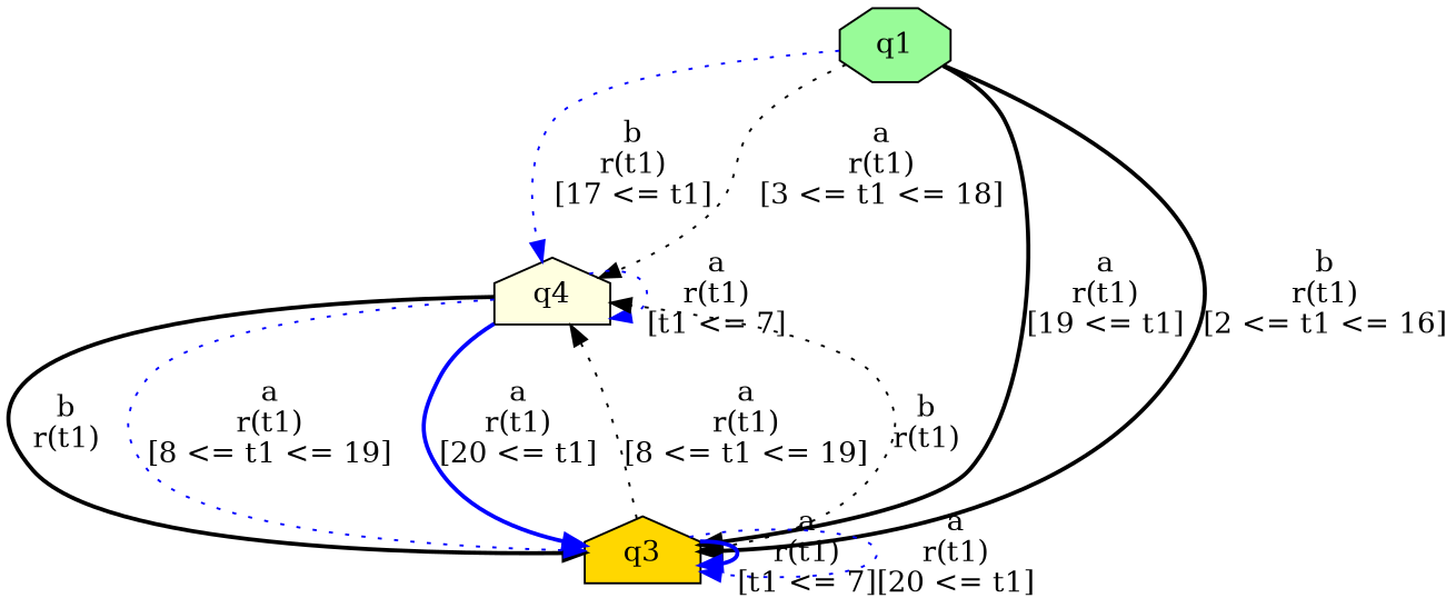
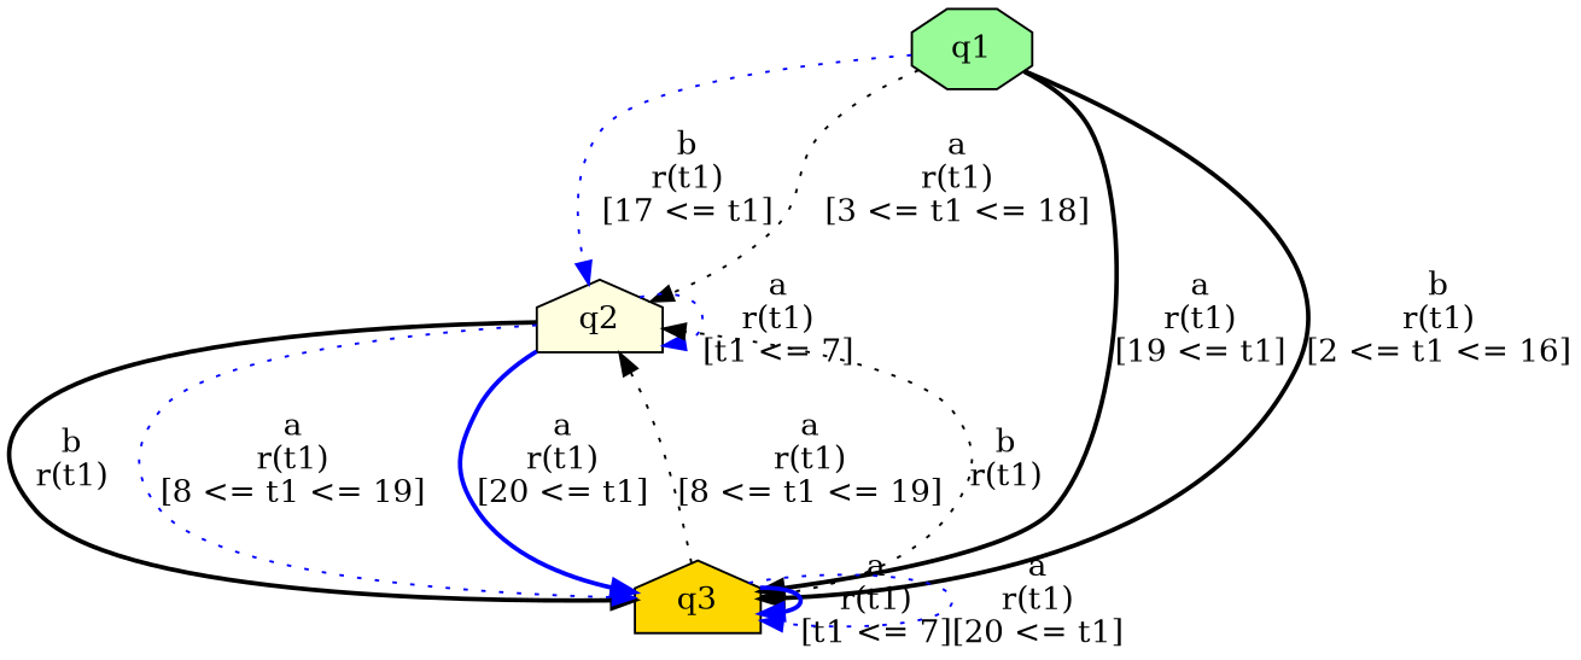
  digraph {
    node [style=filled shape=house]
    edge [color=blue style=dotted]
    n1 [label=q1 fillcolor=palegreen shape=octagon]
-   n2 [label=q4 fillcolor=lightyellow]
+   n2 [label=q2 fillcolor=lightyellow]
    n3 [label=q3 fillcolor=gold]
    n1 -> n2 [label="b\nr(t1)\n[17 <= t1]"]
    n1 -> n2 [label="a\nr(t1)\n[3 <= t1 <= 18]" color=black]
    n1 -> n3 [label="a\nr(t1)\n[19 <= t1]" color=black style=bold]
    n1 -> n3 [label="b\nr(t1)\n[2 <= t1 <= 16]" color=black style=bold]
    n2 -> n2 [label="a\nr(t1)\n[t1 <= 7]"]
    n2 -> n3 [label="b\nr(t1)\n" color=black style=bold]
    n2 -> n3 [label="a\nr(t1)\n[8 <= t1 <= 19]"]
    n2 -> n3 [label="a\nr(t1)\n[20 <= t1]" style=bold]
    n3 -> n2 [label="a\nr(t1)\n[8 <= t1 <= 19]" color=black]
    n3 -> n2 [label="b\nr(t1)\n" color=black]
    n3 -> n3 [label="a\nr(t1)\n[t1 <= 7]" style=bold]
    n3 -> n3 [label="a\nr(t1)\n[20 <= t1]"]
  }
